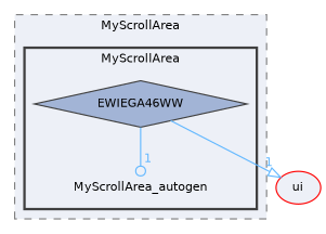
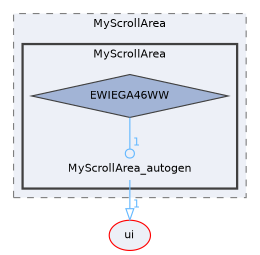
  digraph {
    compound=true
    node [fontname=Helvetica fontsize=10 style=filled]
    edge [color=steelblue1 fontcolor=steelblue1 fontname=Helvetica fontsize=10 headlabel=1 labeldistance=1.5 labelfontname=Helvetica labelfontsize=10]
    n1 [height=0.2 label=MyScrollArea_autogen shape=plaintext width=0.4 style=""]
    n2 [color=grey25 fillcolor="#a2b4d6" height=0.2 label=EWIEGA46WW shape=diamond width=0.4]
    n3 [color=red fillcolor="#edf0f7" height=0.2 label=ui shape=ellipse width=0.4]
    subgraph cluster_1 {
      bgcolor="#edf0f7"
      fontname=Helvetica
      fontsize=10
      label=MyScrollArea
      pencolor=grey50
      style="filled,dashed"
      subgraph cluster_2 {
        bgcolor="#edf0f7"
        fontname=Helvetica
        fontsize=10
        label=MyScrollArea
        pencolor=grey25
        style="filled,bold"
        n1
        n2
      }
    }
    n2 -> n1 [arrowhead=odot]
-   n2 -> n3 [arrowhead=onormal]
+   n1 -> n3 [arrowhead=onormal]
  }
